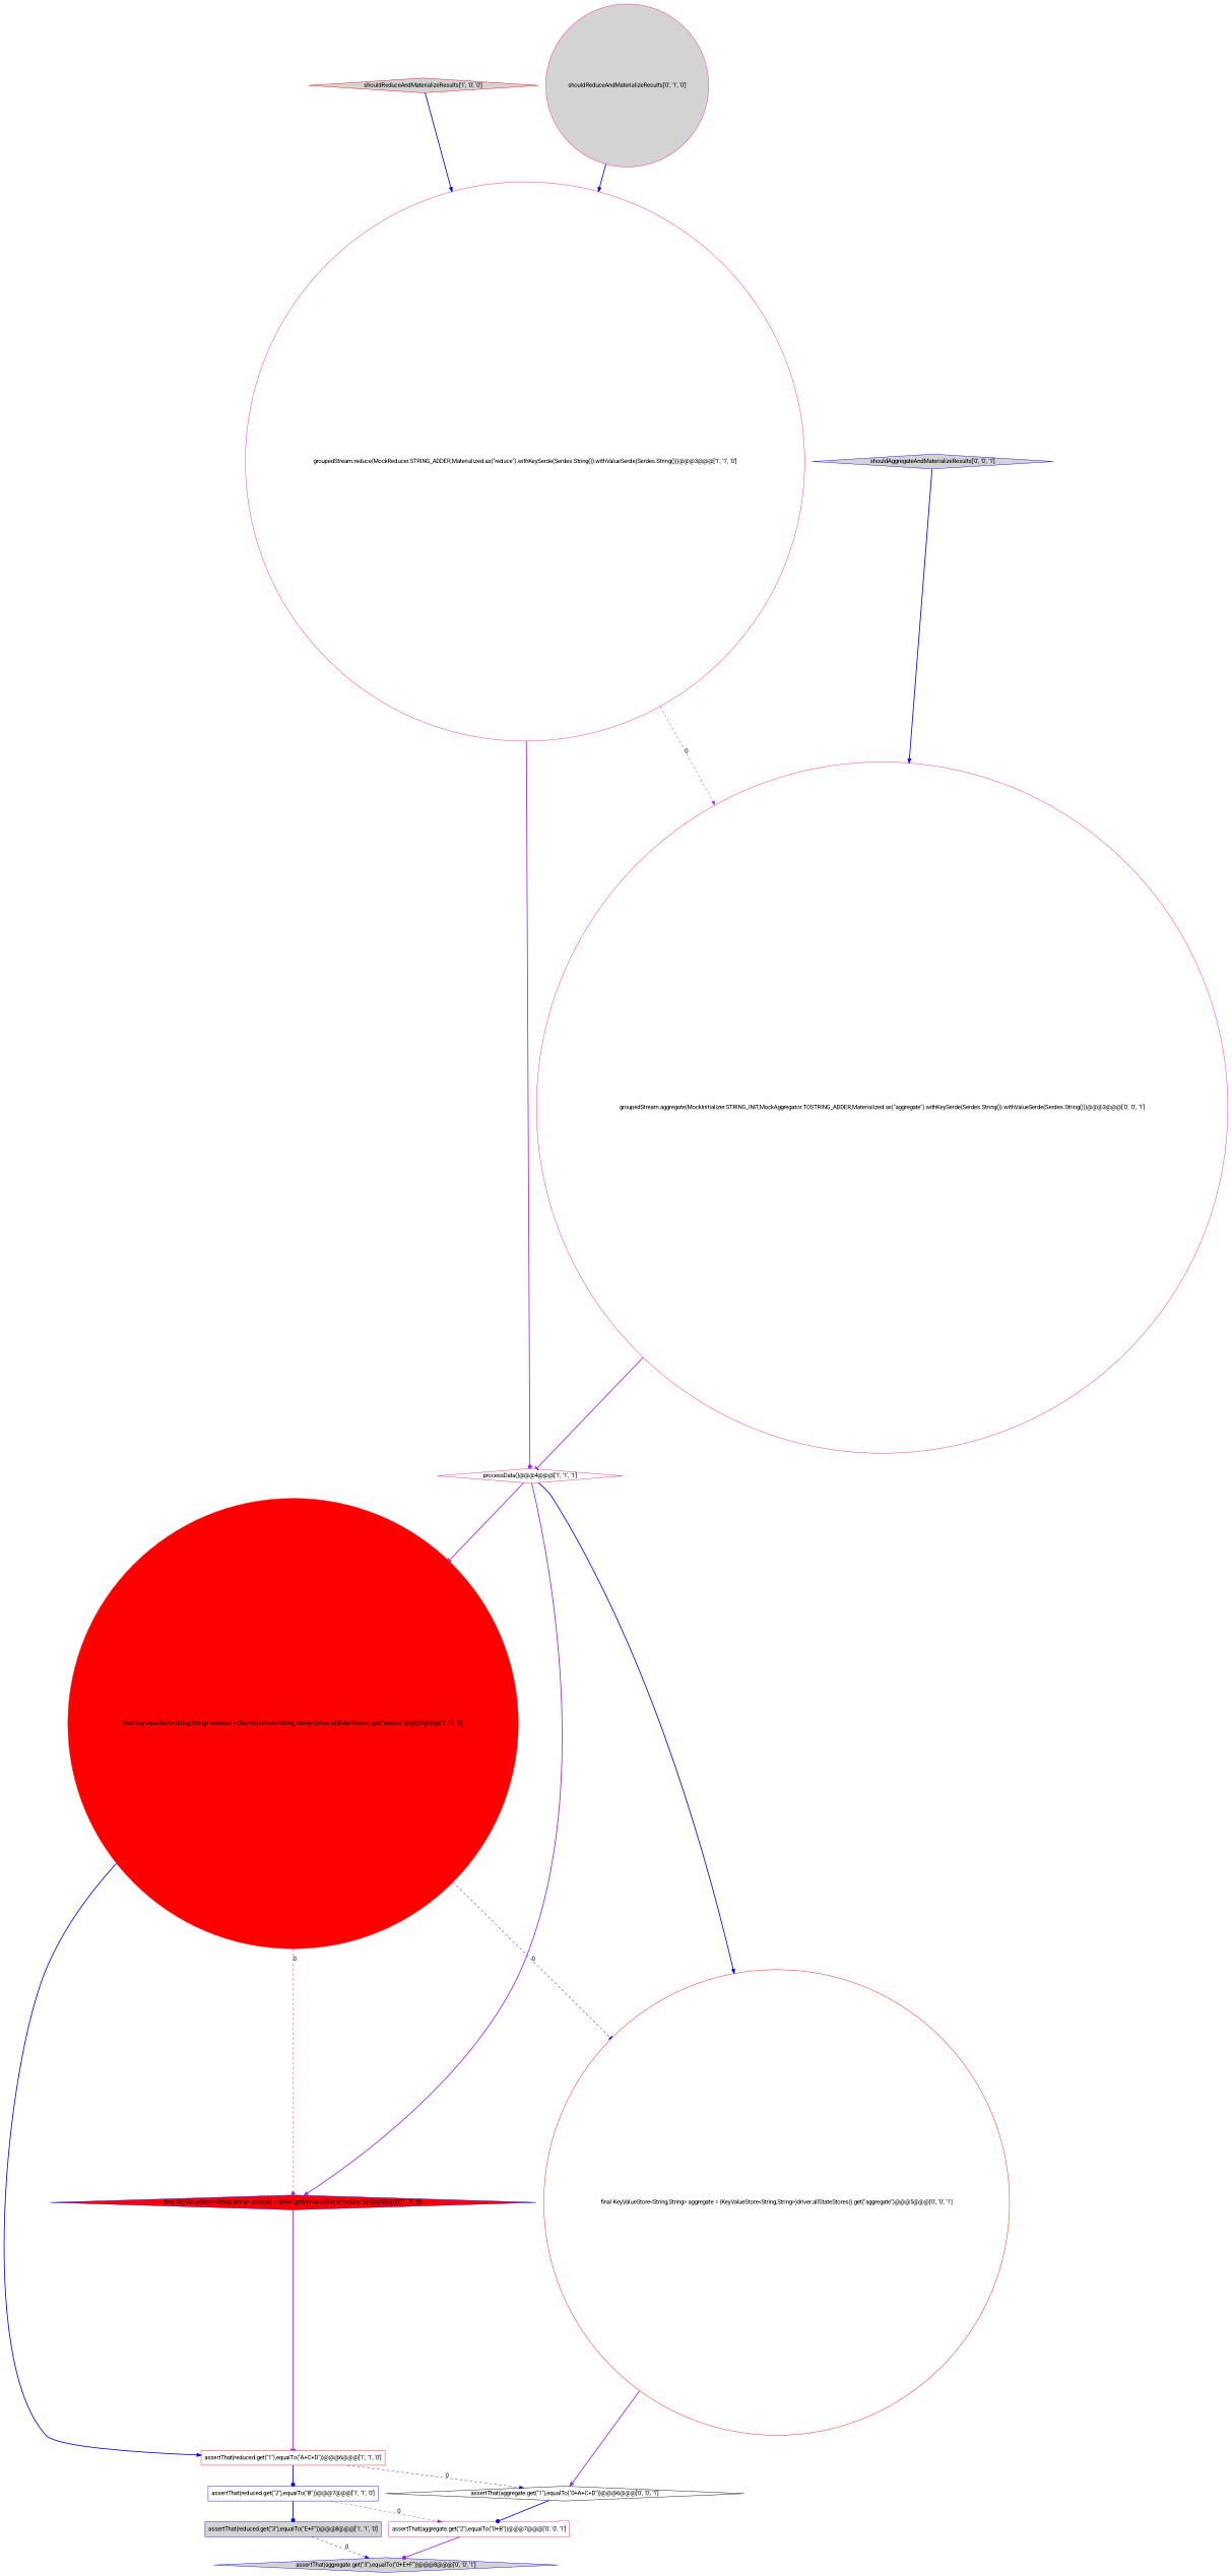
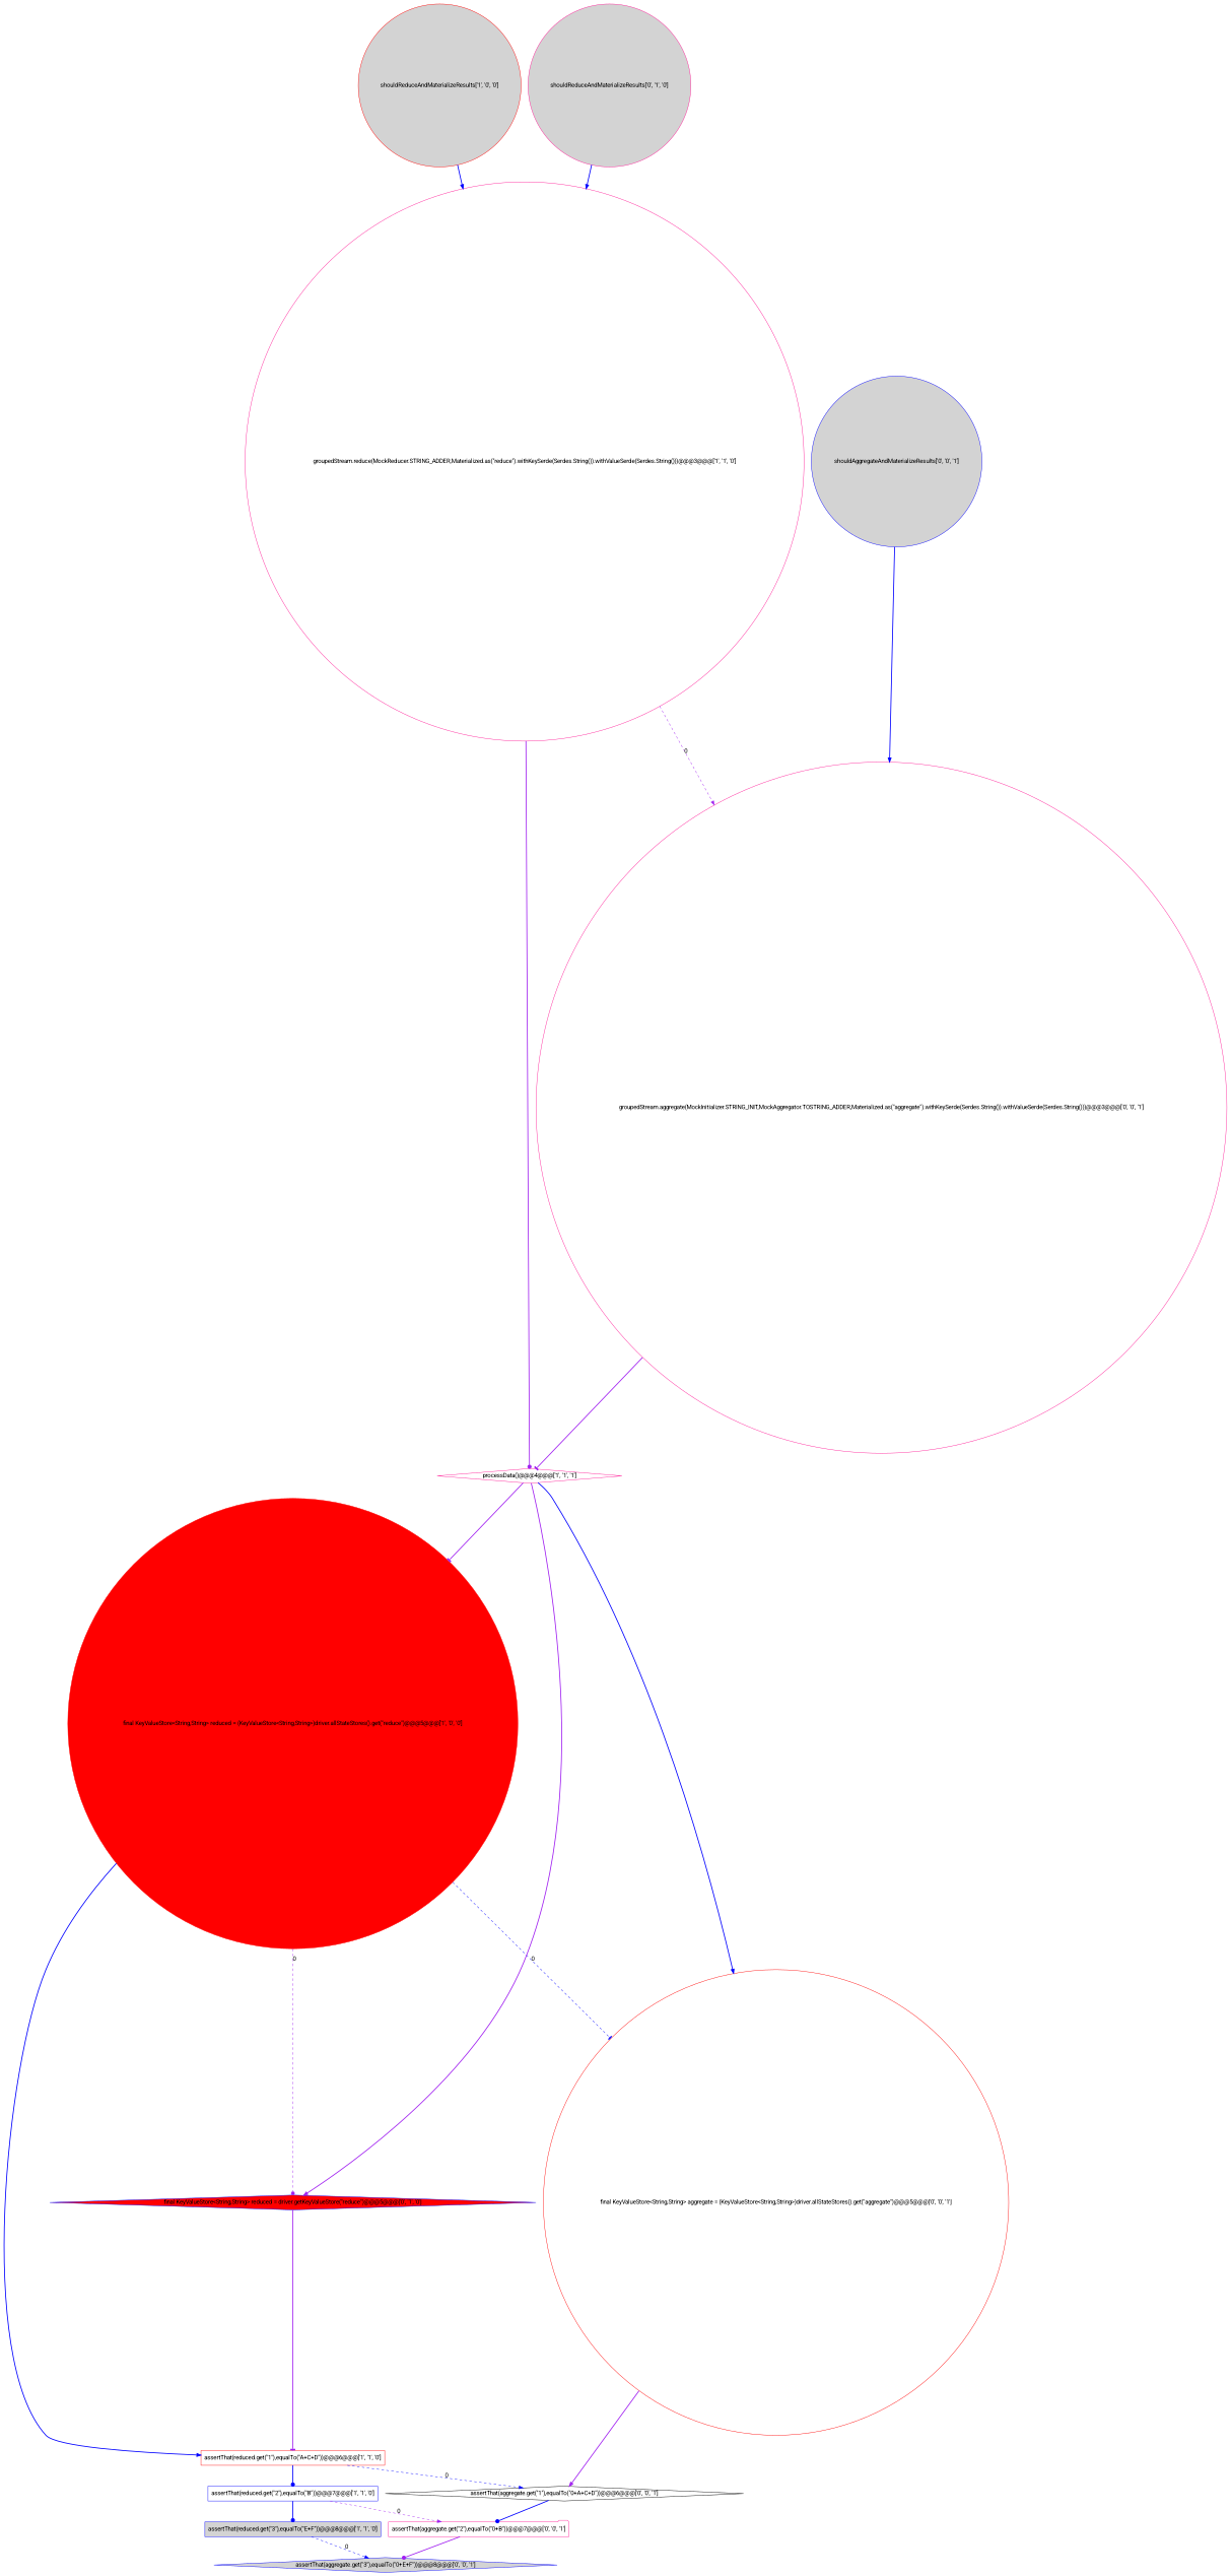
  digraph {
    fontname=Roboto
    node [color=blue fillcolor=white fontname=Roboto shape=circle style=filled]
    edge [arrowhead=normal color=blue fontname=Roboto style=bold]
    n1 [color=red fillcolor=red label="final KeyValueStore<String,String> reduced = (KeyValueStore<String,String>)driver.allStateStores().get(\"reduce\")@@@5@@@['1', '0', '0']"]
    n2 [color=red label="final KeyValueStore<String,String> aggregate = (KeyValueStore<String,String>)driver.allStateStores().get(\"aggregate\")@@@5@@@['0', '0', '1']"]
    n3 [fillcolor=red label="final KeyValueStore<String,String> reduced = driver.getKeyValueStore(\"reduce\")@@@5@@@['0', '1', '0']" shape=diamond]
    n4 [color=red label="assertThat(reduced.get(\"1\"),equalTo(\"A+C+D\"))@@@6@@@['1', '1', '0']" shape=box]
    n5 [color=black label="assertThat(aggregate.get(\"1\"),equalTo(\"0+A+C+D\"))@@@6@@@['0', '0', '1']" shape=diamond]
    n6 [label="assertThat(reduced.get(\"2\"),equalTo(\"B\"))@@@7@@@['1', '1', '0']" shape=box]
    n7 [fillcolor=lightgray label="assertThat(reduced.get(\"3\"),equalTo(\"E+F\"))@@@8@@@['1', '1', '0']" shape=box]
    n8 [fillcolor=lightgray label="assertThat(aggregate.get(\"3\"),equalTo(\"0+E+F\"))@@@8@@@['0', '0', '1']" shape=diamond]
    n9 [color=deeppink label="assertThat(aggregate.get(\"2\"),equalTo(\"0+B\"))@@@7@@@['0', '0', '1']" shape=folder]
-   n10 [color=red fillcolor=lightgray label="shouldReduceAndMaterializeResults['1', '0', '0']" shape=diamond]
+   n10 [color=red fillcolor=lightgray label="shouldReduceAndMaterializeResults['1', '0', '0']"]
    n11 [color=deeppink label="groupedStream.reduce(MockReducer.STRING_ADDER,Materialized.as(\"reduce\").withKeySerde(Serdes.String()).withValueSerde(Serdes.String()))@@@3@@@['1', '1', '0']"]
    n12 [color=deeppink label="groupedStream.aggregate(MockInitializer.STRING_INIT,MockAggregator.TOSTRING_ADDER,Materialized.as(\"aggregate\").withKeySerde(Serdes.String()).withValueSerde(Serdes.String()))@@@3@@@['0', '0', '1']"]
    n13 [color=deeppink label="processData()@@@4@@@['1', '1', '1']" shape=diamond]
-   n14 [fillcolor=lightgray label="shouldAggregateAndMaterializeResults['0', '0', '1']" shape=diamond]
+   n14 [fillcolor=lightgray label="shouldAggregateAndMaterializeResults['0', '0', '1']"]
    n15 [color=deeppink fillcolor=lightgray label="shouldReduceAndMaterializeResults['0', '1', '0']"]
    n1 -> n2 [arrowhead=tee label=0 style=dashed]
    n1 -> n3 [arrowhead=dot color=purple label=0 style=dashed]
    n1 -> n4
    n2 -> n5 [color=purple]
    n3 -> n4 [arrowhead=tee color=purple]
    n4 -> n5 [label=0 style=dashed]
    n4 -> n6 [arrowhead=dot]
    n5 -> n9 [arrowhead=dot]
    n6 -> n7 [arrowhead=dot]
    n6 -> n9 [color=purple label=0 style=dashed]
    n7 -> n8 [label=0 style=dashed]
    n9 -> n8 [arrowhead=dot color=purple]
    n10 -> n11
    n11 -> n12 [color=purple label=0 style=dashed]
    n11 -> n13 [arrowhead=dot color=purple]
    n12 -> n13 [arrowhead=tee color=purple]
    n13 -> n1 [arrowhead=tee color=purple]
    n13 -> n2
    n13 -> n3 [color=purple]
    n14 -> n12
    n15 -> n11
  }
